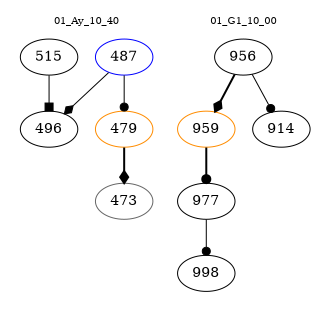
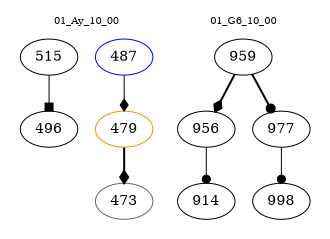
  digraph {
    node [color=black]
    edge [arrowhead=dot color=black style=solid]
    n1 [color=blue label=487]
    n2 [color=darkorange label=479]
    n3 [label=496]
    n4 [color=gray40 label=473]
    n5 [label=515]
-   n6 [color=darkorange label=959]
+   n6 [label=959]
    n7 [label=956]
    n8 [label=977]
    n9 [label=914]
    n10 [label=998]
    subgraph cluster_1 {
      color=white
      fontsize=10
-     label="01_Ay_10_40"
+     label="01_Ay_10_00"
      n1
      n2
      n3
      n4
      n5
    }
    subgraph cluster_2 {
      color=white
      fontsize=10
-     label="01_G1_10_00"
+     label="01_G6_10_00"
      n6
      n7
      n8
      n9
      n10
    }
-   n1 -> n2
-   n1 -> n3 [arrowhead=diamond]
+   n1 -> n2 [arrowhead=diamond]
    n2 -> n4 [arrowhead=diamond style=bold]
    n5 -> n3 [arrowhead=box]
-   n7 -> n6 [arrowhead=diamond style=bold]
+   n6 -> n7 [arrowhead=diamond style=bold]
    n6 -> n8 [style=bold]
    n7 -> n9
    n8 -> n10
  }
